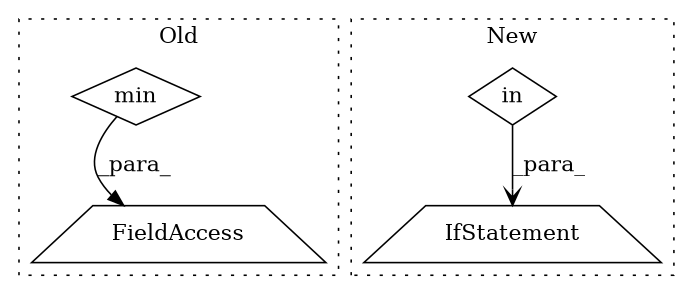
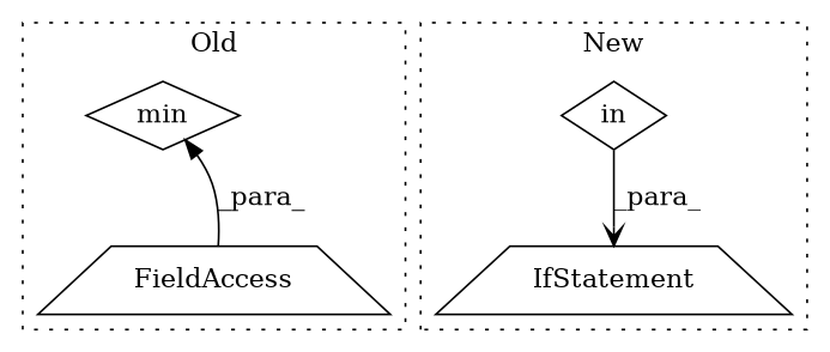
  digraph {
    node [shape=diamond]
    n1 [a=32 l="4,1" label=min s="10666,10710"]
    n2 [a=22 l=20 label=FieldAccess s=10670 shape=trapezium]
    n3 [a=105 l=50 label=in s=10433]
    n4 [a=25 l="12,2" label=IfStatement s="10421,10483" shape=trapezium]
    subgraph cluster_1 {
      label=Old
      style=dotted
      n1
      n2
    }
    subgraph cluster_2 {
      label=New
      style=dotted
      n3
      n4
    }
-   n1 -> n2 [arrowhead=normal label=_para_]
+   n2 -> n1 [arrowhead=normal label=_para_]
    n3 -> n4 [arrowhead=vee label=_para_]
  }
